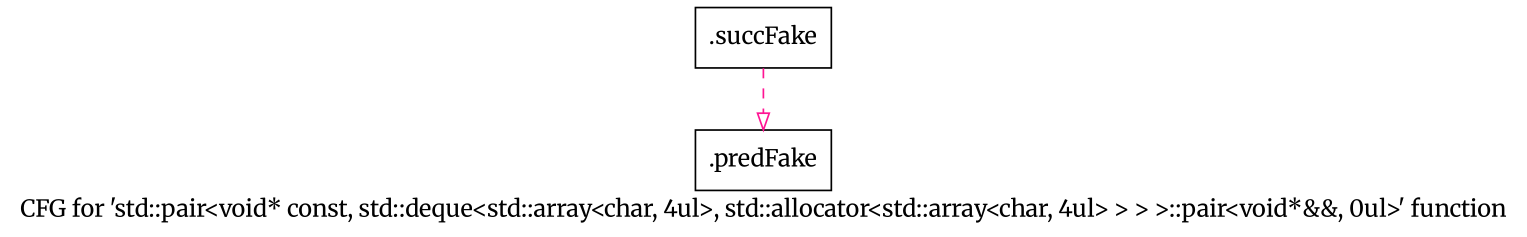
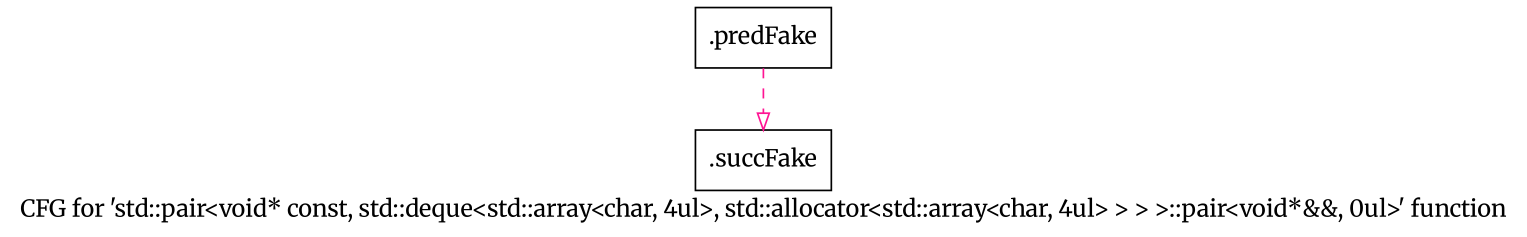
  digraph {
    label="CFG for 'std::pair\<void* const, std::deque\<std::array\<char, 4ul\>, std::allocator\<std::array\<char, 4ul\> \> \> \>::pair\<void*&&, 0ul\>' function"
    fontname=Merriweather
    node [shape=record fontname=Merriweather]
    n1 [label="{.predFake}"]
    n2 [filename="/usr/vitis/Vitis_HLS/2020.2/tps/lnx64/gcc-6.2.0/lib/gcc/x86_64-pc-linux-gnu/6.2.0/../../../../include/c++/6.2.0/tuple" label="{.succFake}" linenumber=1587]
-   n2 -> n1 [execusionnum=4 filename="/usr/vitis/Vitis_HLS/2020.2/tps/lnx64/gcc-6.2.0/lib/gcc/x86_64-pc-linux-gnu/6.2.0/../../../../include/c++/6.2.0/tuple" color=deeppink style=dashed arrowhead=onormal fontname=Merriweather]
+   n1 -> n2 [execusionnum=4 filename="/usr/vitis/Vitis_HLS/2020.2/tps/lnx64/gcc-6.2.0/lib/gcc/x86_64-pc-linux-gnu/6.2.0/../../../../include/c++/6.2.0/tuple" color=deeppink style=dashed arrowhead=onormal fontname=Merriweather]
  }
